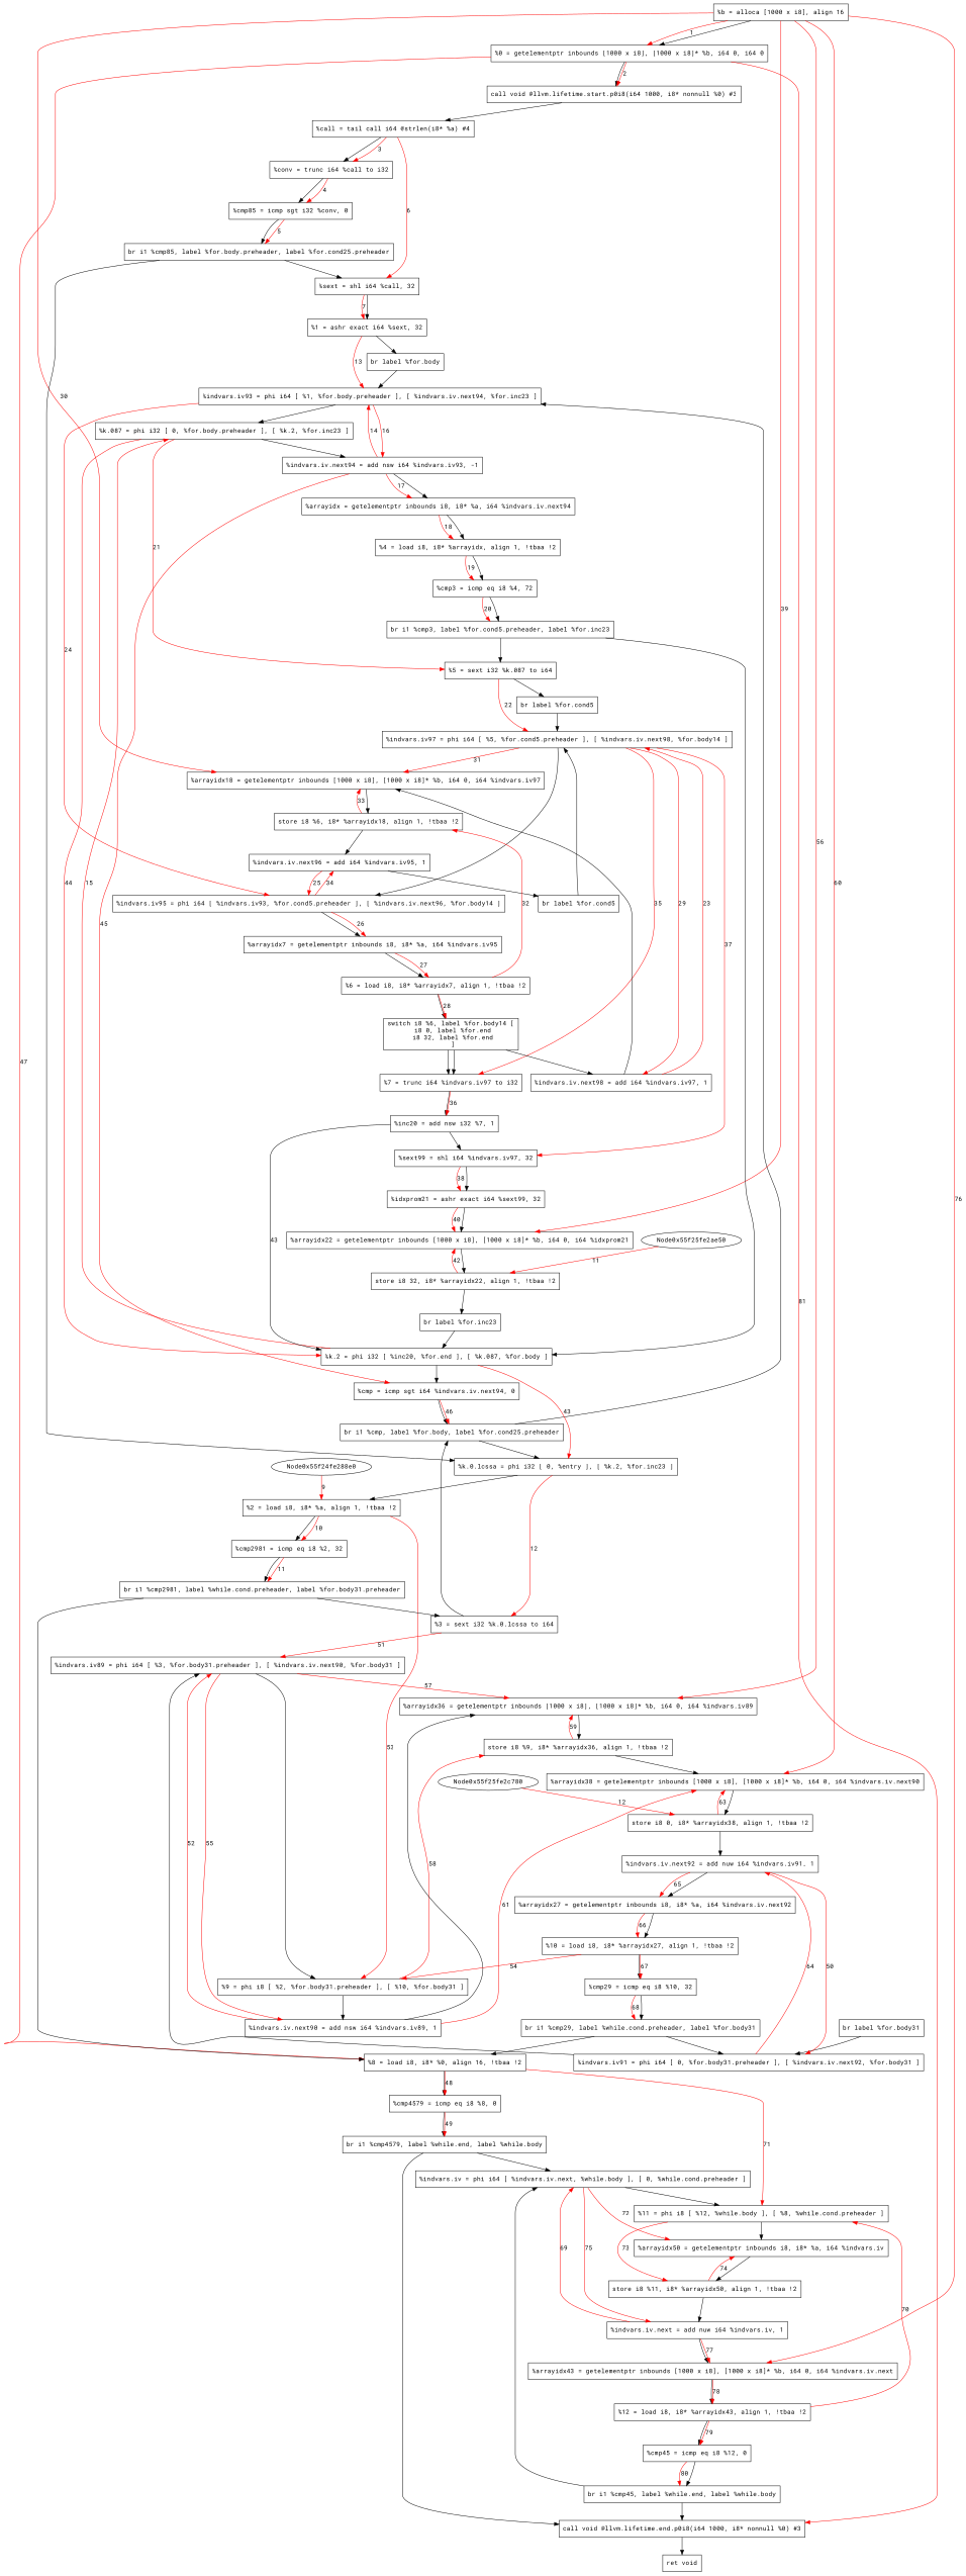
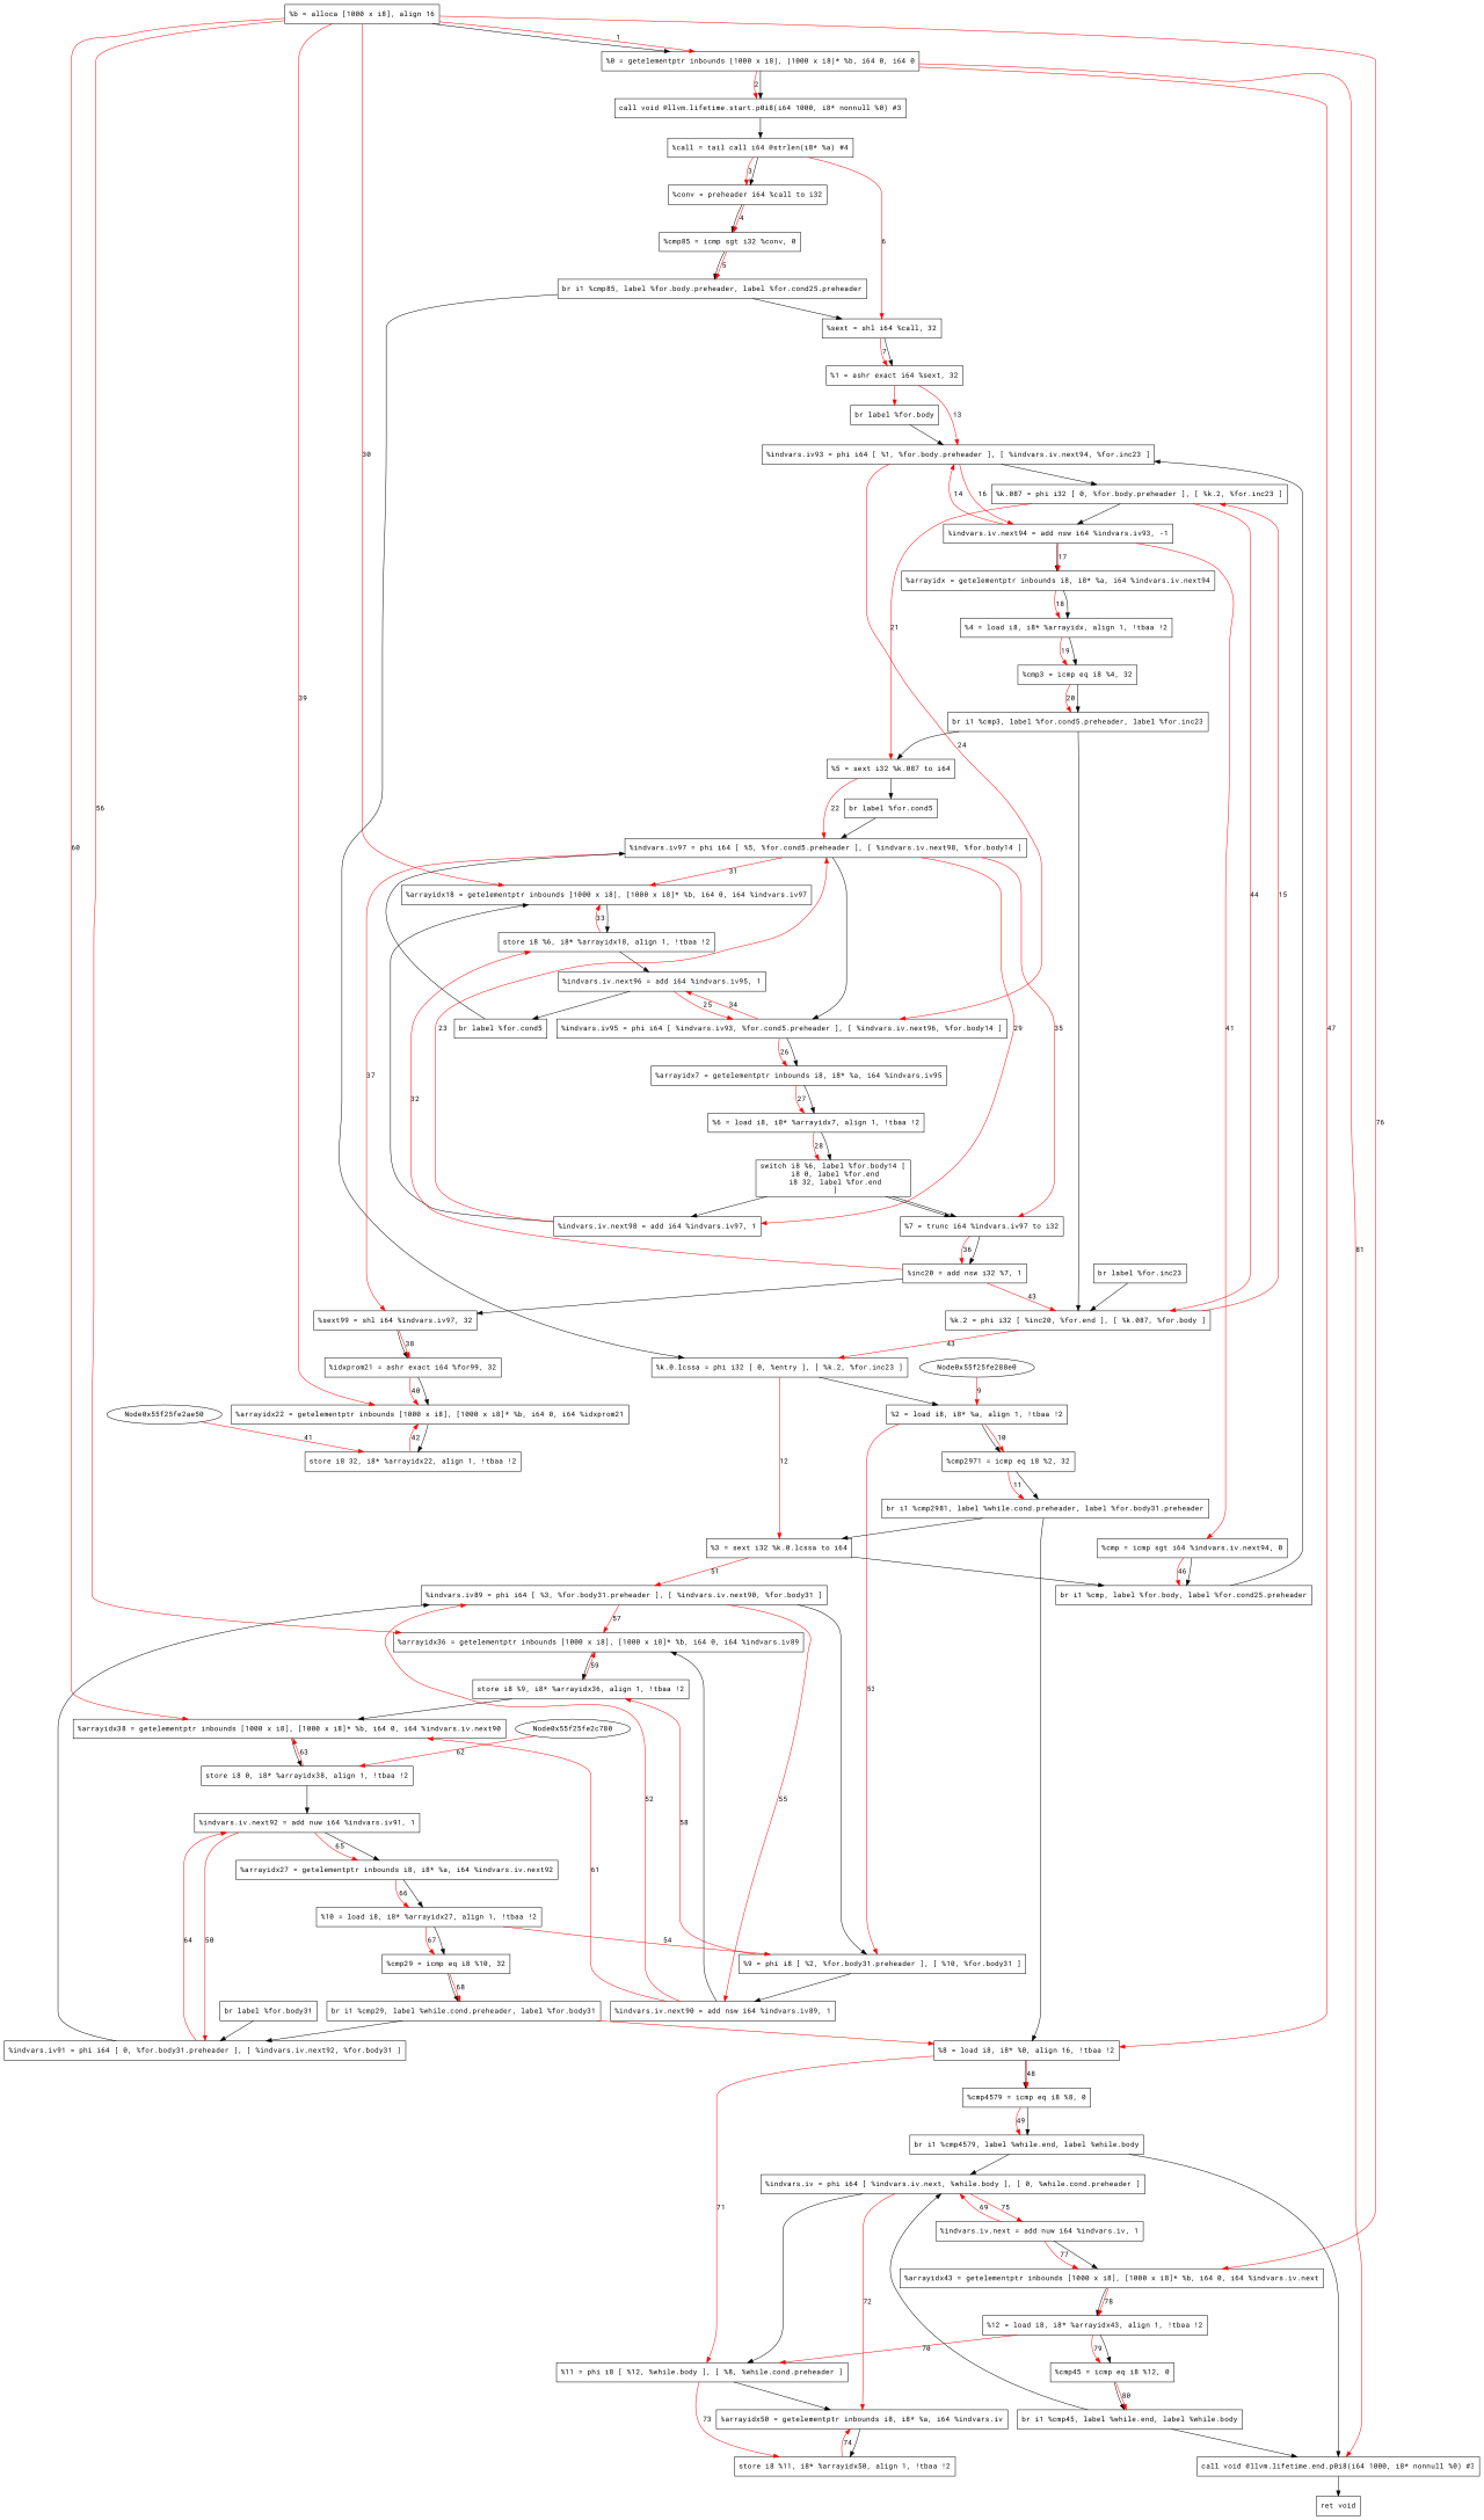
  digraph {
    fontname="Roboto Mono"
    node [fontname="Roboto Mono" shape=record]
    edge [fontname="Roboto Mono" color=red]
    n1 [label="  %b = alloca [1000 x i8], align 16"]
    n2 [label="  %0 = getelementptr inbounds [1000 x i8], [1000 x i8]* %b, i64 0, i64 0"]
    n3 [label="  %arrayidx18 = getelementptr inbounds [1000 x i8], [1000 x i8]* %b, i64 0, i64 %indvars.iv97"]
    n4 [label="  %arrayidx22 = getelementptr inbounds [1000 x i8], [1000 x i8]* %b, i64 0, i64 %idxprom21"]
    n5 [label="  %arrayidx36 = getelementptr inbounds [1000 x i8], [1000 x i8]* %b, i64 0, i64 %indvars.iv89"]
    n6 [label="  %arrayidx38 = getelementptr inbounds [1000 x i8], [1000 x i8]* %b, i64 0, i64 %indvars.iv.next90"]
    n7 [label="  %arrayidx43 = getelementptr inbounds [1000 x i8], [1000 x i8]* %b, i64 0, i64 %indvars.iv.next"]
    n8 [label="  call void @llvm.lifetime.start.p0i8(i64 1000, i8* nonnull %0) #3"]
    n9 [label="  %8 = load i8, i8* %0, align 16, !tbaa !2"]
    n10 [label="  call void @llvm.lifetime.end.p0i8(i64 1000, i8* nonnull %0) #3"]
    n11 [label="  store i8 %6, i8* %arrayidx18, align 1, !tbaa !2"]
    n12 [label="  store i8 32, i8* %arrayidx22, align 1, !tbaa !2"]
    n13 [label="  store i8 %9, i8* %arrayidx36, align 1, !tbaa !2"]
    n14 [label="  store i8 0, i8* %arrayidx38, align 1, !tbaa !2"]
    n15 [label="  %12 = load i8, i8* %arrayidx43, align 1, !tbaa !2"]
    n16 [label="  %call = tail call i64 @strlen(i8* %a) #4"]
    n17 [label="  %cmp4579 = icmp eq i8 %8, 0"]
    n18 [label="  %11 = phi i8 [ %12, %while.body ], [ %8, %while.cond.preheader ]"]
    n19 [label="  ret void"]
-   n20 [label="  %conv = trunc i64 %call to i32"]
+   n20 [label="%conv = preheader i64 %call to i32"]
    n21 [label="  %sext = shl i64 %call, 32"]
    n22 [label="  %cmp85 = icmp sgt i32 %conv, 0"]
    n23 [label="  %1 = ashr exact i64 %sext, 32"]
    n24 [label="  br i1 %cmp85, label %for.body.preheader, label %for.cond25.preheader"]
    n25 [label="  %k.0.lcssa = phi i32 [ 0, %entry ], [ %k.2, %for.inc23 ]"]
    n26 [label="  %2 = load i8, i8* %a, align 1, !tbaa !2"]
    n27 [label="  %3 = sext i32 %k.0.lcssa to i64"]
    n28 [label="  br label %for.body"]
    n29 [label="  %indvars.iv93 = phi i64 [ %1, %for.body.preheader ], [ %indvars.iv.next94, %for.inc23 ]"]
    n30 [label="  %k.087 = phi i32 [ 0, %for.body.preheader ], [ %k.2, %for.inc23 ]"]
    n31 [label="  %indvars.iv.next94 = add nsw i64 %indvars.iv93, -1"]
    n32 [label="  %indvars.iv95 = phi i64 [ %indvars.iv93, %for.cond5.preheader ], [ %indvars.iv.next96, %for.body14 ]"]
-   n33 [label="  %cmp2981 = icmp eq i8 %2, 32"]
+   n33 [label="%cmp2971 = icmp eq i8 %2, 32"]
    n34 [label="  %9 = phi i8 [ %2, %for.body31.preheader ], [ %10, %for.body31 ]"]
    n35 [label="  %indvars.iv89 = phi i64 [ %3, %for.body31.preheader ], [ %indvars.iv.next90, %for.body31 ]"]
    n36 [label="  br i1 %cmp, label %for.body, label %for.cond25.preheader"]
    n37 [label="  br i1 %cmp2981, label %while.cond.preheader, label %for.body31.preheader"]
    n38 [label="  %indvars.iv.next90 = add nsw i64 %indvars.iv89, 1"]
    n39 [label="  br label %for.body31"]
    n40 [label="  %indvars.iv91 = phi i64 [ 0, %for.body31.preheader ], [ %indvars.iv.next92, %for.body31 ]"]
    n41 [label="  %indvars.iv.next92 = add nuw i64 %indvars.iv91, 1"]
    n42 [label="  %5 = sext i32 %k.087 to i64"]
    n43 [label="  %k.2 = phi i32 [ %inc20, %for.end ], [ %k.087, %for.body ]"]
    n44 [label="  %arrayidx = getelementptr inbounds i8, i8* %a, i64 %indvars.iv.next94"]
    n45 [label="  %cmp = icmp sgt i64 %indvars.iv.next94, 0"]
    n46 [label="  %arrayidx7 = getelementptr inbounds i8, i8* %a, i64 %indvars.iv95"]
    n47 [label="  %indvars.iv.next96 = add i64 %indvars.iv95, 1"]
    n48 [label="  br label %for.cond5"]
    n49 [label="  %indvars.iv97 = phi i64 [ %5, %for.cond5.preheader ], [ %indvars.iv.next98, %for.body14 ]"]
    n50 [label="  %4 = load i8, i8* %arrayidx, align 1, !tbaa !2"]
-   n51 [label="%cmp3 = icmp eq i8 %4, 72"]
+   n51 [label="  %cmp3 = icmp eq i8 %4, 32"]
    n52 [label="  br i1 %cmp3, label %for.cond5.preheader, label %for.inc23"]
    n53 [label="  %indvars.iv.next98 = add i64 %indvars.iv97, 1"]
    n54 [label="  %7 = trunc i64 %indvars.iv97 to i32"]
    n55 [label="  %sext99 = shl i64 %indvars.iv97, 32"]
    n56 [label="  %inc20 = add nsw i32 %7, 1"]
-   n57 [label="  %idxprom21 = ashr exact i64 %sext99, 32"]
+   n57 [label="%idxprom21 = ashr exact i64 %for99, 32"]
    n58 [label="  %6 = load i8, i8* %arrayidx7, align 1, !tbaa !2"]
    n59 [label="  br label %for.cond5"]
    n60 [label="  switch i8 %6, label %for.body14 [\n    i8 0, label %for.end\n    i8 32, label %for.end\n  ]"]
    n61 [label="  br label %for.inc23"]
    n62 [label="  br i1 %cmp4579, label %while.end, label %while.body"]
    n63 [label="  %arrayidx50 = getelementptr inbounds i8, i8* %a, i64 %indvars.iv"]
    n64 [label="  store i8 %11, i8* %arrayidx50, align 1, !tbaa !2"]
    n65 [label="  %indvars.iv = phi i64 [ %indvars.iv.next, %while.body ], [ 0, %while.cond.preheader ]"]
    n66 [label="  %indvars.iv.next = add nuw i64 %indvars.iv, 1"]
    n67 [label="  %arrayidx27 = getelementptr inbounds i8, i8* %a, i64 %indvars.iv.next92"]
    n68 [label="  %10 = load i8, i8* %arrayidx27, align 1, !tbaa !2"]
    n69 [label="  %cmp29 = icmp eq i8 %10, 32"]
    n70 [label="  br i1 %cmp29, label %while.cond.preheader, label %for.body31"]
    n71 [label="  %cmp45 = icmp eq i8 %12, 0"]
    n72 [label="  br i1 %cmp45, label %while.end, label %while.body"]
-   Node0x55f25fe288e0 [label=Node0x55f24fe288e0 shape=""]
+   Node0x55f25fe288e0 [shape=""]
    Node0x55f25fe2ae50 [shape=""]
    Node0x55f25fe2c780 [shape=""]
    n1 -> n2 [color=""]
    n1 -> n2 [label=1]
    n1 -> n3 [label=30]
    n1 -> n4 [label=39]
    n1 -> n5 [label=56]
    n1 -> n6 [label=60]
    n1 -> n7 [label=76]
    n2 -> n8 [color=""]
    n2 -> n8 [label=2]
    n2 -> n9 [label=47]
    n2 -> n10 [label=81]
    n3 -> n11 [color=""]
    n4 -> n12 [color=""]
    n5 -> n13 [color=""]
    n6 -> n14 [color=""]
    n7 -> n15 [color=""]
    n7 -> n15 [label=78]
    n8 -> n16 [color=""]
    n9 -> n17 [color=""]
    n9 -> n17 [label=48]
    n9 -> n18 [label=71]
    n10 -> n19 [color=""]
    n11 -> n3 [label=33]
    n11 -> n47 [color=""]
    n12 -> n4 [label=42]
-   n12 -> n61 [color=""]
    n13 -> n5 [label=59]
    n13 -> n6 [color=""]
    n14 -> n6 [label=63]
    n14 -> n41 [color=""]
    n15 -> n18 [label=70]
    n15 -> n71 [color=""]
    n15 -> n71 [label=79]
    n16 -> n20 [color=""]
    n16 -> n20 [label=3]
    n16 -> n21 [label=6]
    n17 -> n62 [color=""]
    n17 -> n62 [label=49]
    n18 -> n63 [color=""]
    n18 -> n64 [label=73]
    n20 -> n22 [color=""]
    n20 -> n22 [label=4]
    n21 -> n23 [color=""]
    n21 -> n23 [label=7]
    n22 -> n24 [color=""]
    n22 -> n24 [label=5]
-   n23 -> n28 [color=""]
+   n23 -> n28
    n23 -> n29 [label=13]
    n24 -> n21 [color=""]
    n24 -> n25 [color=""]
    n25 -> n26 [color=""]
    n25 -> n27 [label=12]
    n26 -> n33 [color=""]
    n26 -> n33 [label=10]
    n26 -> n34 [label=53]
    n27 -> n35 [label=51]
    n27 -> n36 [color=""]
    n28 -> n29 [color=""]
    n29 -> n30 [color=""]
    n29 -> n31 [label=16]
    n29 -> n32 [label=24]
    n30 -> n31 [color=""]
    n30 -> n42 [label=21]
    n30 -> n43 [label=44]
    n31 -> n29 [label=14]
    n31 -> n44 [color=""]
    n31 -> n44 [label=17]
-   n31 -> n45 [label=45]
+   n31 -> n45 [label=41]
    n32 -> n46 [color=""]
    n32 -> n46 [label=26]
    n32 -> n47 [label=34]
    n33 -> n37 [color=""]
    n33 -> n37 [label=11]
    n34 -> n13 [label=58]
    n34 -> n38 [color=""]
    n35 -> n5 [label=57]
    n35 -> n34 [color=""]
    n35 -> n38 [label=55]
-   n36 -> n25 [color=""]
    n36 -> n29 [color=""]
    n37 -> n9 [color=""]
    n37 -> n27 [color=""]
    n38 -> n5 [color=""]
    n38 -> n6 [label=61]
    n38 -> n35 [label=52]
    n39 -> n40 [color=""]
    n40 -> n35 [color=""]
    n40 -> n41 [label=64]
    n41 -> n40 [label=50]
    n41 -> n67 [color=""]
    n41 -> n67 [label=65]
    n42 -> n48 [color=""]
    n42 -> n49 [label=22]
    n43 -> n25 [label=43]
    n43 -> n30 [label=15]
-   n43 -> n45 [color=""]
    n44 -> n50 [color=""]
    n44 -> n50 [label=18]
    n45 -> n36 [color=""]
    n45 -> n36 [label=46]
    n46 -> n58 [color=""]
    n46 -> n58 [label=27]
    n47 -> n32 [label=25]
    n47 -> n59 [color=""]
    n48 -> n49 [color=""]
    n49 -> n3 [label=31]
    n49 -> n32 [color=""]
    n49 -> n53 [label=29]
    n49 -> n54 [label=35]
    n49 -> n55 [label=37]
    n50 -> n51 [color=""]
    n50 -> n51 [label=19]
    n51 -> n52 [color=""]
    n51 -> n52 [label=20]
    n52 -> n42 [color=""]
    n52 -> n43 [color=""]
    n53 -> n3 [color=""]
    n53 -> n49 [label=23]
    n54 -> n56 [color=""]
    n54 -> n56 [label=36]
    n55 -> n57 [color=""]
    n55 -> n57 [label=38]
-   n56 -> n43 [color=black label=43]
+   n56 -> n43 [label=43]
    n56 -> n55 [color=""]
    n57 -> n4 [color=""]
    n57 -> n4 [label=40]
-   n58 -> n11 [label=32]
+   n56 -> n11 [label=32]
    n58 -> n60 [color=""]
    n58 -> n60 [label=28]
    n59 -> n49 [color=""]
    n60 -> n53 [color=""]
    n60 -> n54 [color=""]
    n60 -> n54 [color=""]
    n61 -> n43 [color=""]
    n62 -> n10 [color=""]
    n62 -> n65 [color=""]
    n63 -> n64 [color=""]
    n64 -> n63 [label=74]
-   n64 -> n66 [color=""]
    n65 -> n18 [color=""]
    n65 -> n63 [label=72]
    n65 -> n66 [label=75]
    n66 -> n7 [color=""]
    n66 -> n7 [label=77]
    n66 -> n65 [label=69]
    n67 -> n68 [color=""]
    n67 -> n68 [label=66]
    n68 -> n34 [label=54]
    n68 -> n69 [color=""]
    n68 -> n69 [label=67]
    n69 -> n70 [color=""]
    n69 -> n70 [label=68]
-   n70 -> n9 [color=""]
+   n70 -> n9
    n70 -> n40 [color=""]
    n71 -> n72 [color=""]
    n71 -> n72 [label=80]
    n72 -> n10 [color=""]
    n72 -> n65 [color=""]
    Node0x55f25fe288e0 -> n26 [label=9]
-   Node0x55f25fe2ae50 -> n12 [label=11]
-   Node0x55f25fe2c780 -> n14 [label=12]
+   Node0x55f25fe2ae50 -> n12 [label=41]
+   Node0x55f25fe2c780 -> n14 [label=62]
  }
